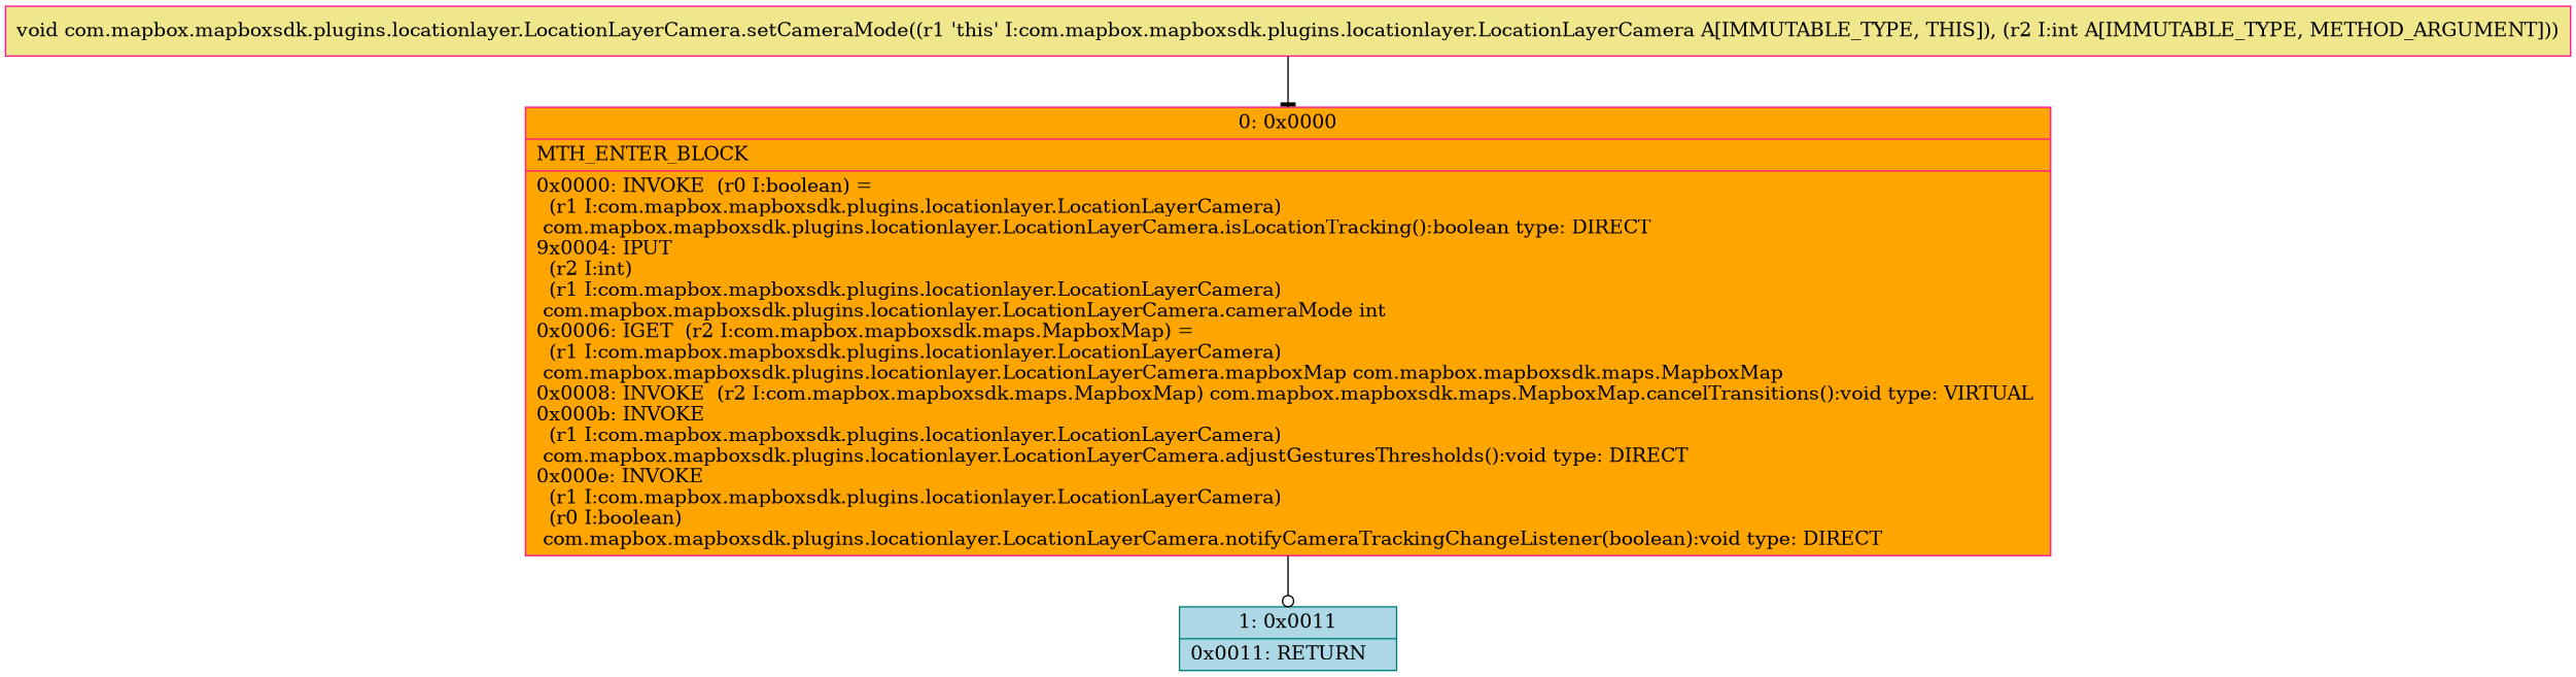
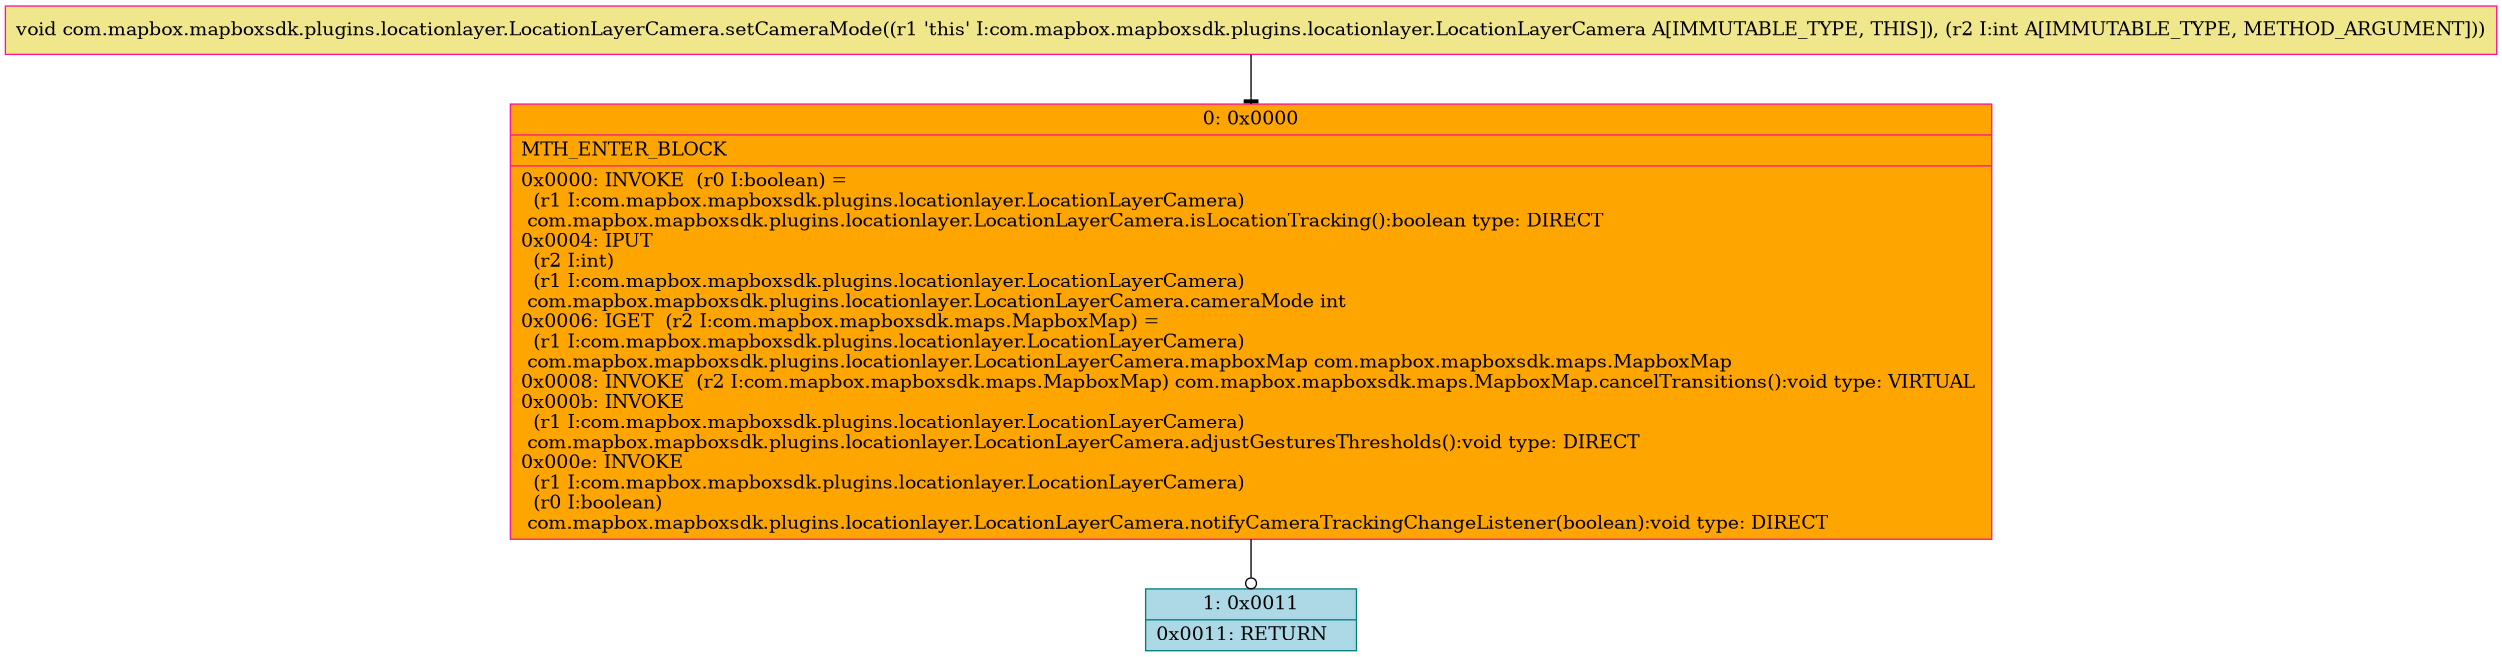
  digraph {
    node [shape=record style=filled color=deeppink]
    edge [style=solid]
-   n1 [label="{0\:\ 0x0000|MTH_ENTER_BLOCK\l|0x0000: INVOKE  (r0 I:boolean) = \l  (r1 I:com.mapbox.mapboxsdk.plugins.locationlayer.LocationLayerCamera)\l com.mapbox.mapboxsdk.plugins.locationlayer.LocationLayerCamera.isLocationTracking():boolean type: DIRECT \l9x0004: IPUT  \l  (r2 I:int)\l  (r1 I:com.mapbox.mapboxsdk.plugins.locationlayer.LocationLayerCamera)\l com.mapbox.mapboxsdk.plugins.locationlayer.LocationLayerCamera.cameraMode int \l0x0006: IGET  (r2 I:com.mapbox.mapboxsdk.maps.MapboxMap) = \l  (r1 I:com.mapbox.mapboxsdk.plugins.locationlayer.LocationLayerCamera)\l com.mapbox.mapboxsdk.plugins.locationlayer.LocationLayerCamera.mapboxMap com.mapbox.mapboxsdk.maps.MapboxMap \l0x0008: INVOKE  (r2 I:com.mapbox.mapboxsdk.maps.MapboxMap) com.mapbox.mapboxsdk.maps.MapboxMap.cancelTransitions():void type: VIRTUAL \l0x000b: INVOKE  \l  (r1 I:com.mapbox.mapboxsdk.plugins.locationlayer.LocationLayerCamera)\l com.mapbox.mapboxsdk.plugins.locationlayer.LocationLayerCamera.adjustGesturesThresholds():void type: DIRECT \l0x000e: INVOKE  \l  (r1 I:com.mapbox.mapboxsdk.plugins.locationlayer.LocationLayerCamera)\l  (r0 I:boolean)\l com.mapbox.mapboxsdk.plugins.locationlayer.LocationLayerCamera.notifyCameraTrackingChangeListener(boolean):void type: DIRECT \l}" fillcolor=orange]
+   n1 [label="{0\:\ 0x0000|MTH_ENTER_BLOCK\l|0x0000: INVOKE  (r0 I:boolean) = \l  (r1 I:com.mapbox.mapboxsdk.plugins.locationlayer.LocationLayerCamera)\l com.mapbox.mapboxsdk.plugins.locationlayer.LocationLayerCamera.isLocationTracking():boolean type: DIRECT \l0x0004: IPUT  \l  (r2 I:int)\l  (r1 I:com.mapbox.mapboxsdk.plugins.locationlayer.LocationLayerCamera)\l com.mapbox.mapboxsdk.plugins.locationlayer.LocationLayerCamera.cameraMode int \l0x0006: IGET  (r2 I:com.mapbox.mapboxsdk.maps.MapboxMap) = \l  (r1 I:com.mapbox.mapboxsdk.plugins.locationlayer.LocationLayerCamera)\l com.mapbox.mapboxsdk.plugins.locationlayer.LocationLayerCamera.mapboxMap com.mapbox.mapboxsdk.maps.MapboxMap \l0x0008: INVOKE  (r2 I:com.mapbox.mapboxsdk.maps.MapboxMap) com.mapbox.mapboxsdk.maps.MapboxMap.cancelTransitions():void type: VIRTUAL \l0x000b: INVOKE  \l  (r1 I:com.mapbox.mapboxsdk.plugins.locationlayer.LocationLayerCamera)\l com.mapbox.mapboxsdk.plugins.locationlayer.LocationLayerCamera.adjustGesturesThresholds():void type: DIRECT \l0x000e: INVOKE  \l  (r1 I:com.mapbox.mapboxsdk.plugins.locationlayer.LocationLayerCamera)\l  (r0 I:boolean)\l com.mapbox.mapboxsdk.plugins.locationlayer.LocationLayerCamera.notifyCameraTrackingChangeListener(boolean):void type: DIRECT \l}" fillcolor=orange]
    n2 [label="{1\:\ 0x0011|0x0011: RETURN   \l}" fillcolor=lightblue color=teal]
    n3 [label="{void com.mapbox.mapboxsdk.plugins.locationlayer.LocationLayerCamera.setCameraMode((r1 'this' I:com.mapbox.mapboxsdk.plugins.locationlayer.LocationLayerCamera A[IMMUTABLE_TYPE, THIS]), (r2 I:int A[IMMUTABLE_TYPE, METHOD_ARGUMENT])) }" fillcolor=khaki]
    n1 -> n2 [arrowhead=odot]
    n3 -> n1 [arrowhead=tee]
  }
